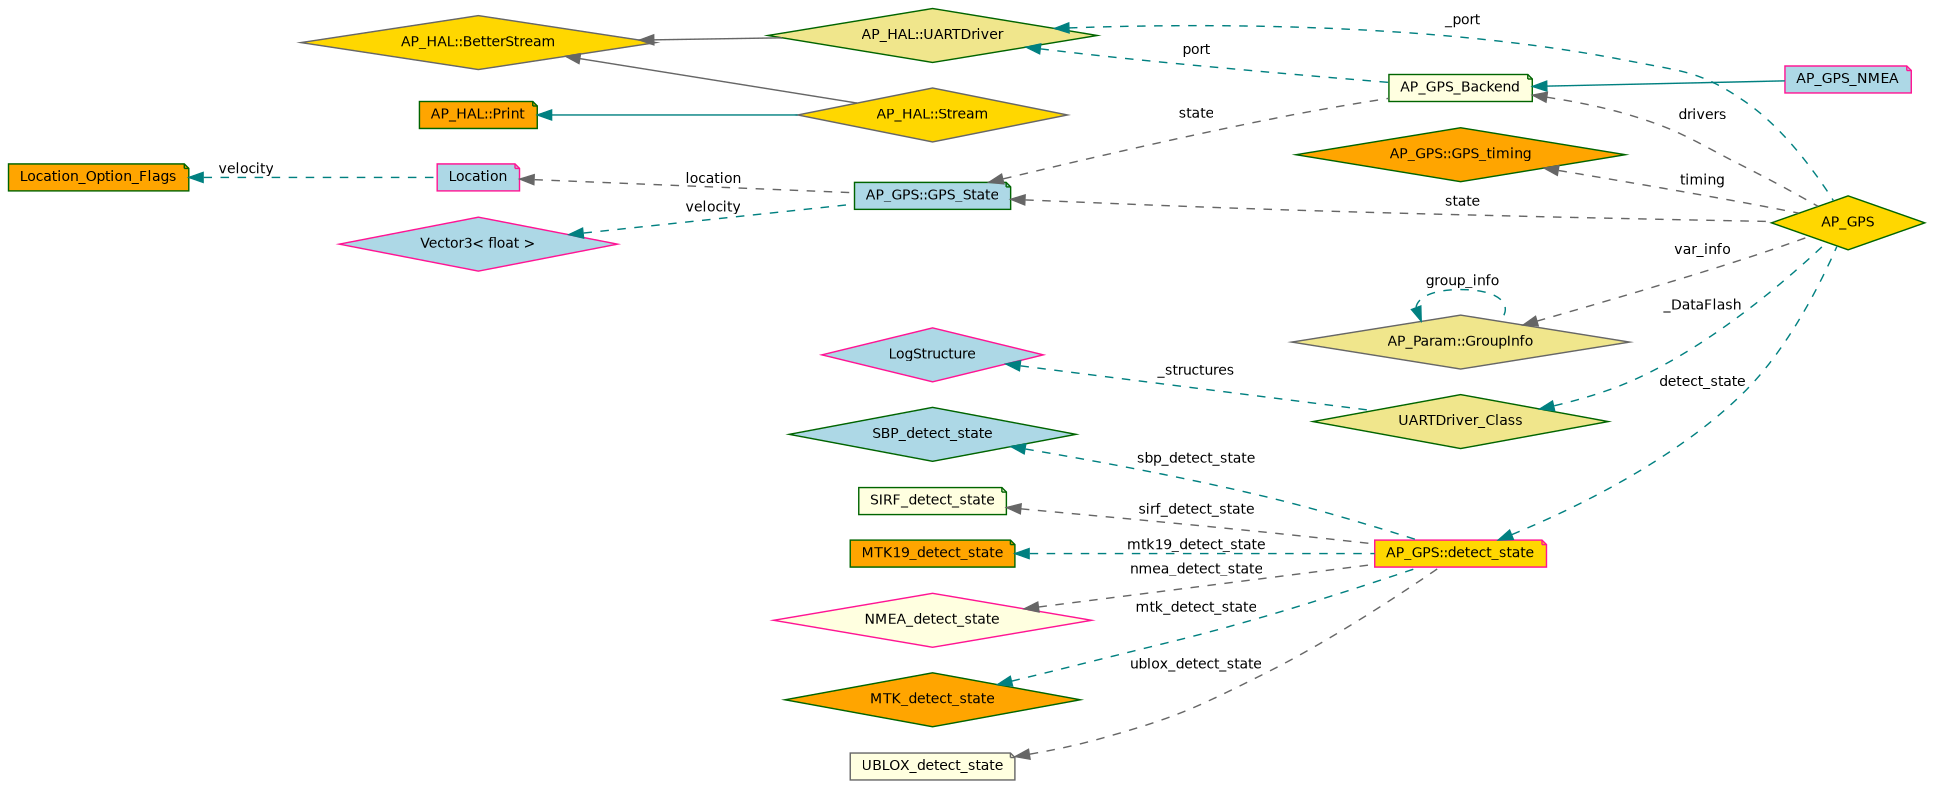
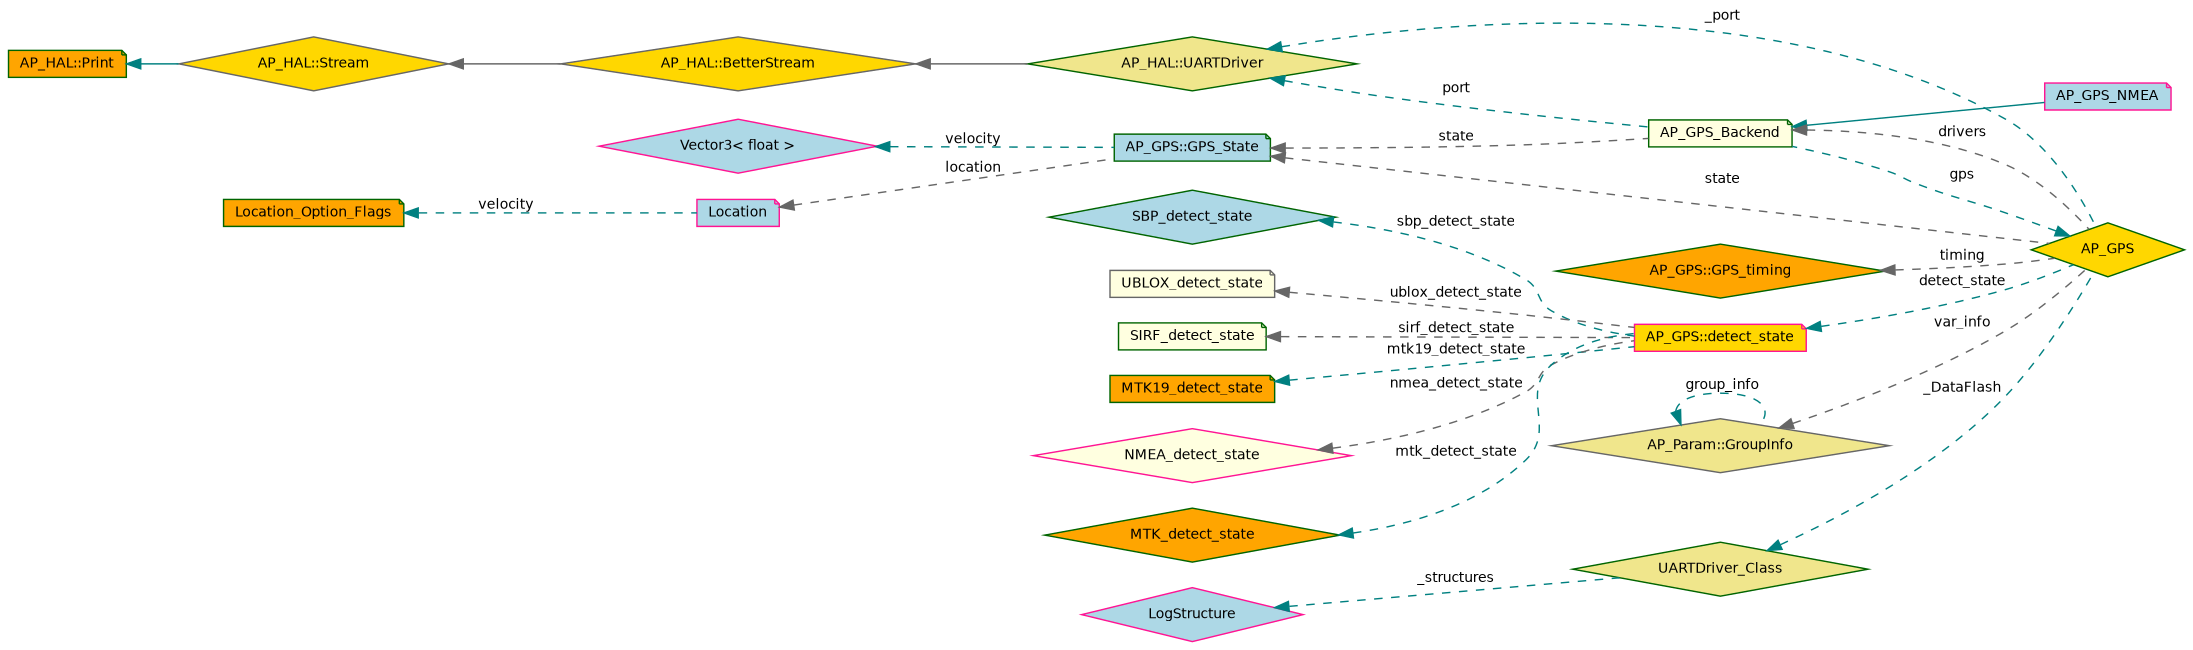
  digraph {
    rankdir=LR
    node [color=darkgreen fillcolor=lightblue fontname=Helvetica fontsize=10 shape=diamond style=filled]
    edge [color=teal dir=back fontname=Helvetica fontsize=10 labelfontname=Helvetica labelfontsize=10 style=dashed]
    n1 [color=deeppink fontcolor=black height=0.2 label=AP_GPS_NMEA shape=note width=0.4]
    n2 [fillcolor=lightyellow height=0.2 label=AP_GPS_Backend shape=note width=0.4]
    n3 [fillcolor=gold height=0.2 label=AP_GPS width=0.4]
    n4 [fillcolor=khaki height=0.2 label="AP_HAL::UARTDriver" width=0.4]
    n5 [color=gray40 fillcolor=gold height=0.2 label="AP_HAL::BetterStream" width=0.4]
    n6 [color=gray40 fillcolor=gold height=0.2 label="AP_HAL::Stream" width=0.4]
    n7 [fillcolor=orange height=0.2 label="AP_HAL::Print" shape=note width=0.4]
    n8 [color=deeppink fillcolor=gold height=0.2 label="AP_GPS::detect_state" shape=note width=0.4]
    n9 [height=0.2 label=SBP_detect_state width=0.4]
    n10 [color=gray40 fillcolor=lightyellow height=0.2 label=UBLOX_detect_state shape=note width=0.4]
    n11 [fillcolor=lightyellow height=0.2 label=SIRF_detect_state shape=note width=0.4]
    n12 [fillcolor=orange height=0.2 label=MTK19_detect_state shape=note width=0.4]
    n13 [color=deeppink fillcolor=lightyellow height=0.2 label=NMEA_detect_state width=0.4]
    n14 [fillcolor=orange height=0.2 label=MTK_detect_state width=0.4]
    n15 [fillcolor=orange height=0.2 label="AP_GPS::GPS_timing" width=0.4]
    n16 [fillcolor=khaki height=0.2 label=UARTDriver_Class width=0.4]
    n17 [color=deeppink height=0.2 label=LogStructure width=0.4]
    n18 [color=gray40 fillcolor=khaki height=0.2 label="AP_Param::GroupInfo" width=0.4]
    n19 [height=0.2 label="AP_GPS::GPS_State" shape=note width=0.4]
    n20 [color=deeppink height=0.2 label="Vector3\< float \>" width=0.4]
    n21 [color=deeppink height=0.2 label=Location shape=note width=0.4]
    n22 [fillcolor=orange height=0.2 label=Location_Option_Flags shape=note width=0.4]
    n2 -> n1 [style=solid]
    n2 -> n3 [color=gray40 label=" drivers"]
+   n3 -> n2 [label=" gps"]
    n4 -> n2 [label=" port"]
    n4 -> n3 [label=" _port"]
    n5 -> n4 [color=gray40 style=solid]
-   n5 -> n6 [color=gray40 style=solid]
+   n6 -> n5 [color=gray40 style=solid]
    n7 -> n6 [style=solid]
    n8 -> n3 [label=" detect_state"]
    n9 -> n8 [label=" sbp_detect_state"]
    n10 -> n8 [color=gray40 label=" ublox_detect_state"]
    n11 -> n8 [color=gray40 label=" sirf_detect_state"]
    n12 -> n8 [label=" mtk19_detect_state"]
    n13 -> n8 [color=gray40 label=" nmea_detect_state"]
    n14 -> n8 [label=" mtk_detect_state"]
    n15 -> n3 [color=gray40 label=" timing"]
    n16 -> n3 [label=" _DataFlash"]
    n17 -> n16 [label=" _structures"]
    n18 -> n3 [color=gray40 label=" var_info"]
    n18 -> n18 [label=" group_info"]
    n19 -> n2 [color=gray40 label=" state"]
    n19 -> n3 [color=gray40 label=" state"]
    n20 -> n19 [label=" velocity"]
    n21 -> n19 [color=gray40 label=" location"]
    n22 -> n21 [label=" velocity"]
  }
